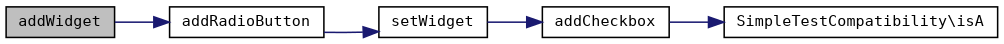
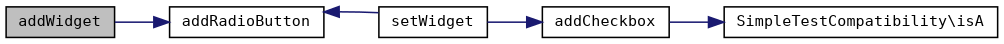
  digraph {
    fontname="DejaVu Sans Mono"
    rankdir=LR
    node [color=black fillcolor=white fontname="DejaVu Sans Mono" fontsize=10 shape=record style=filled]
    edge [color=midnightblue fontname="DejaVu Sans Mono" fontsize=10 labelfontname=Helvetica labelfontsize=10 style=solid]
    n1 [fillcolor=grey75 fontcolor=black height=0.2 label=addWidget width=0.4]
    n2 [height=0.2 label=addRadioButton width=0.4]
    n3 [height=0.2 label=setWidget width=0.4]
    n4 [height=0.2 label=addCheckbox width=0.4]
    n5 [height=0.2 label="SimpleTestCompatibility\\isA" width=0.4]
    n1 -> n2
-   n2 -> n3
+   n3 -> n2
    n3 -> n4
    n4 -> n5
  }
